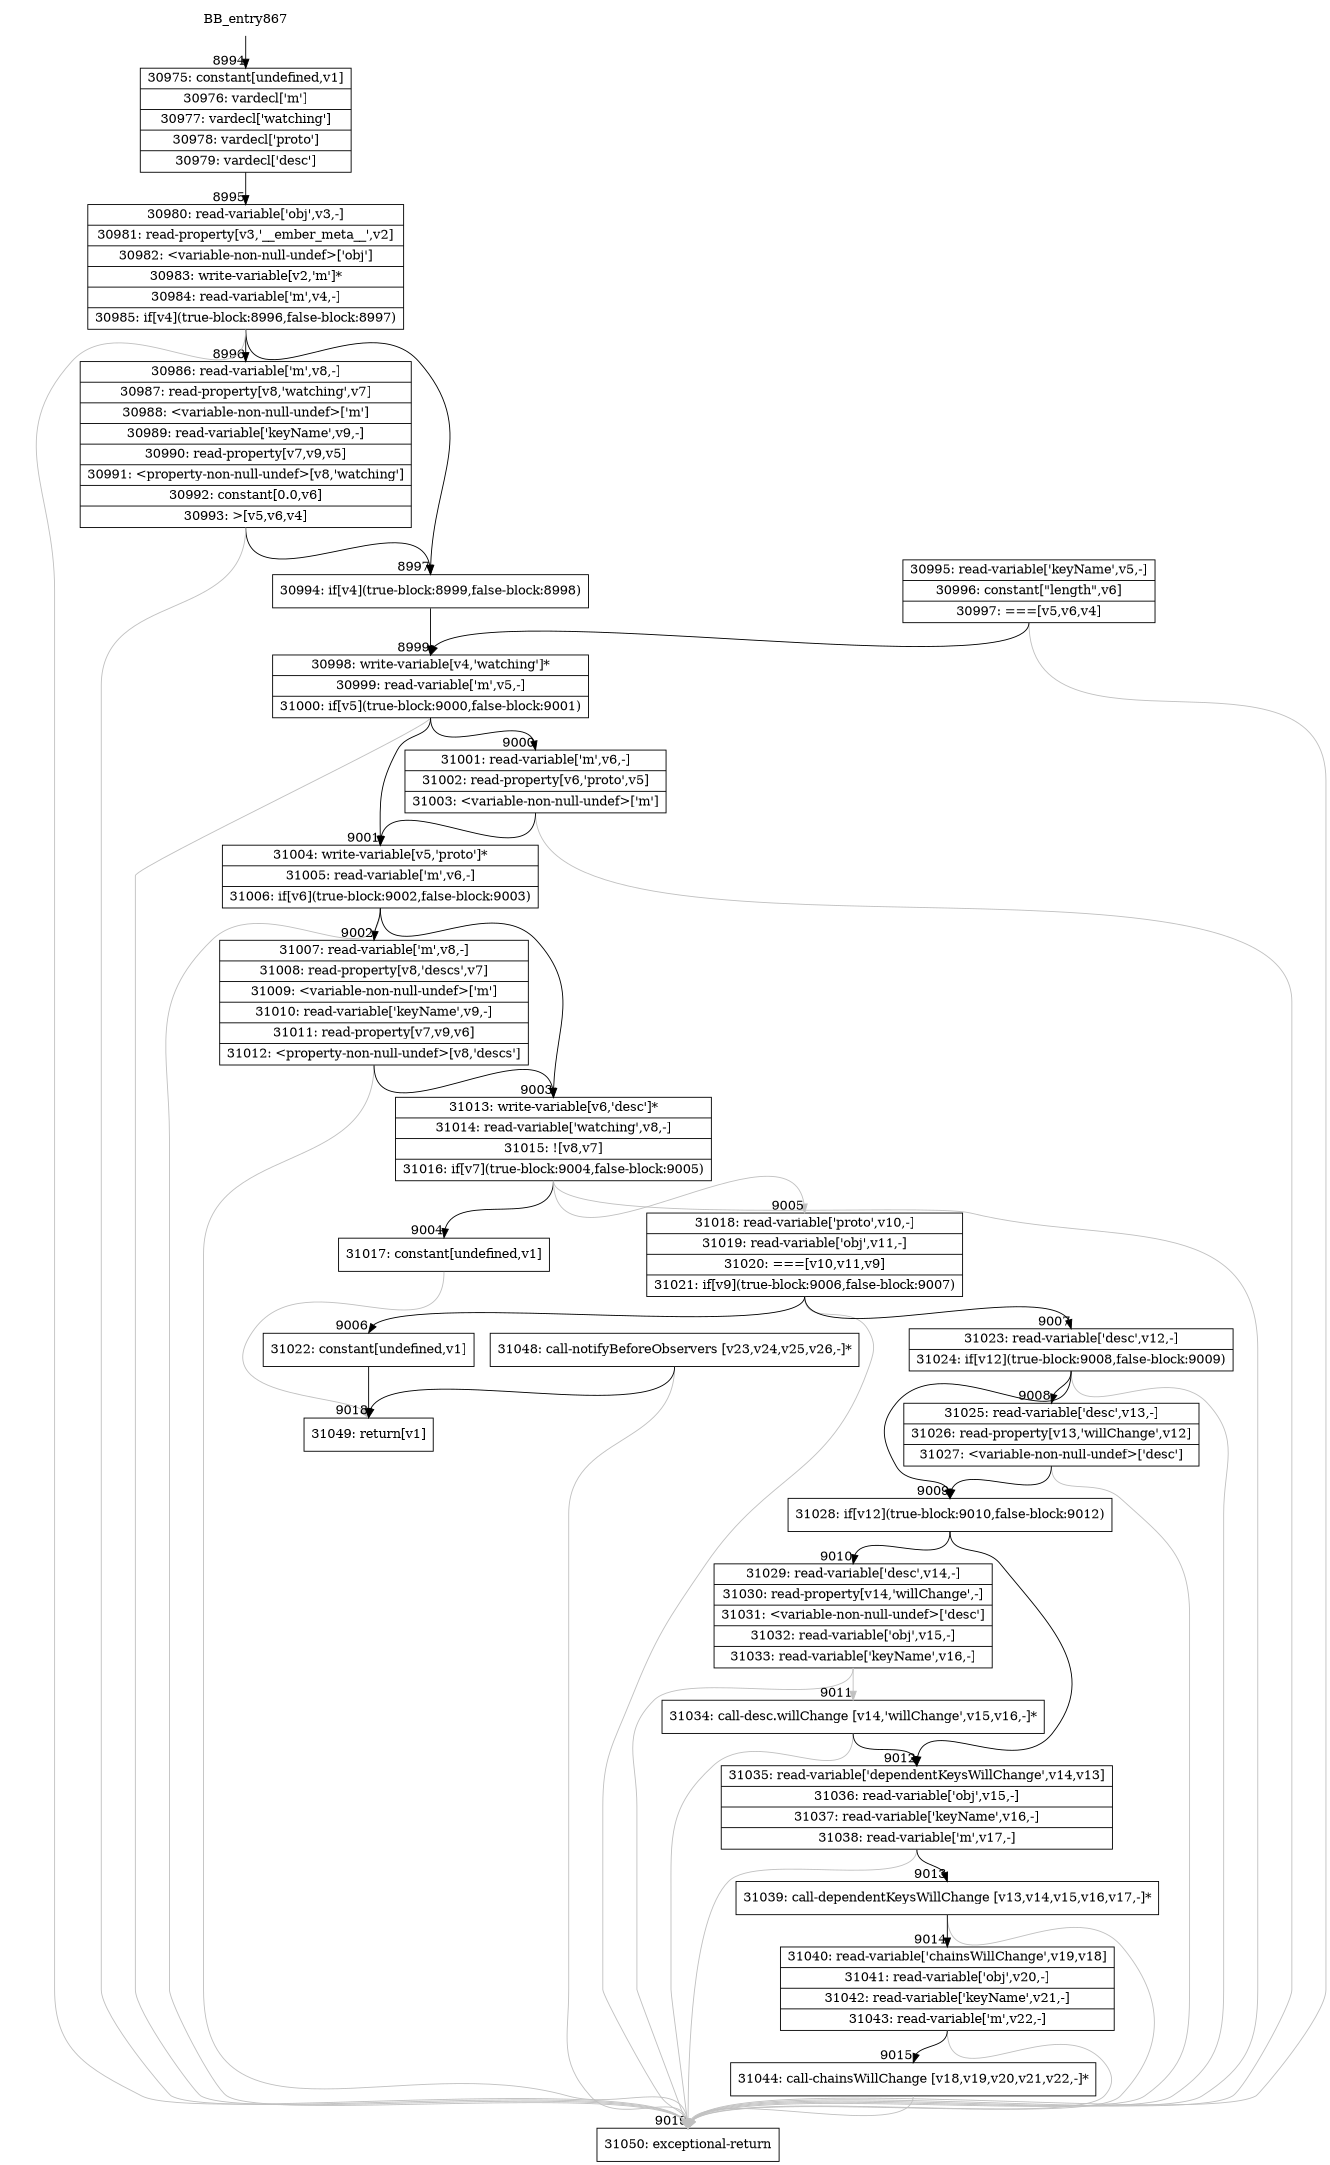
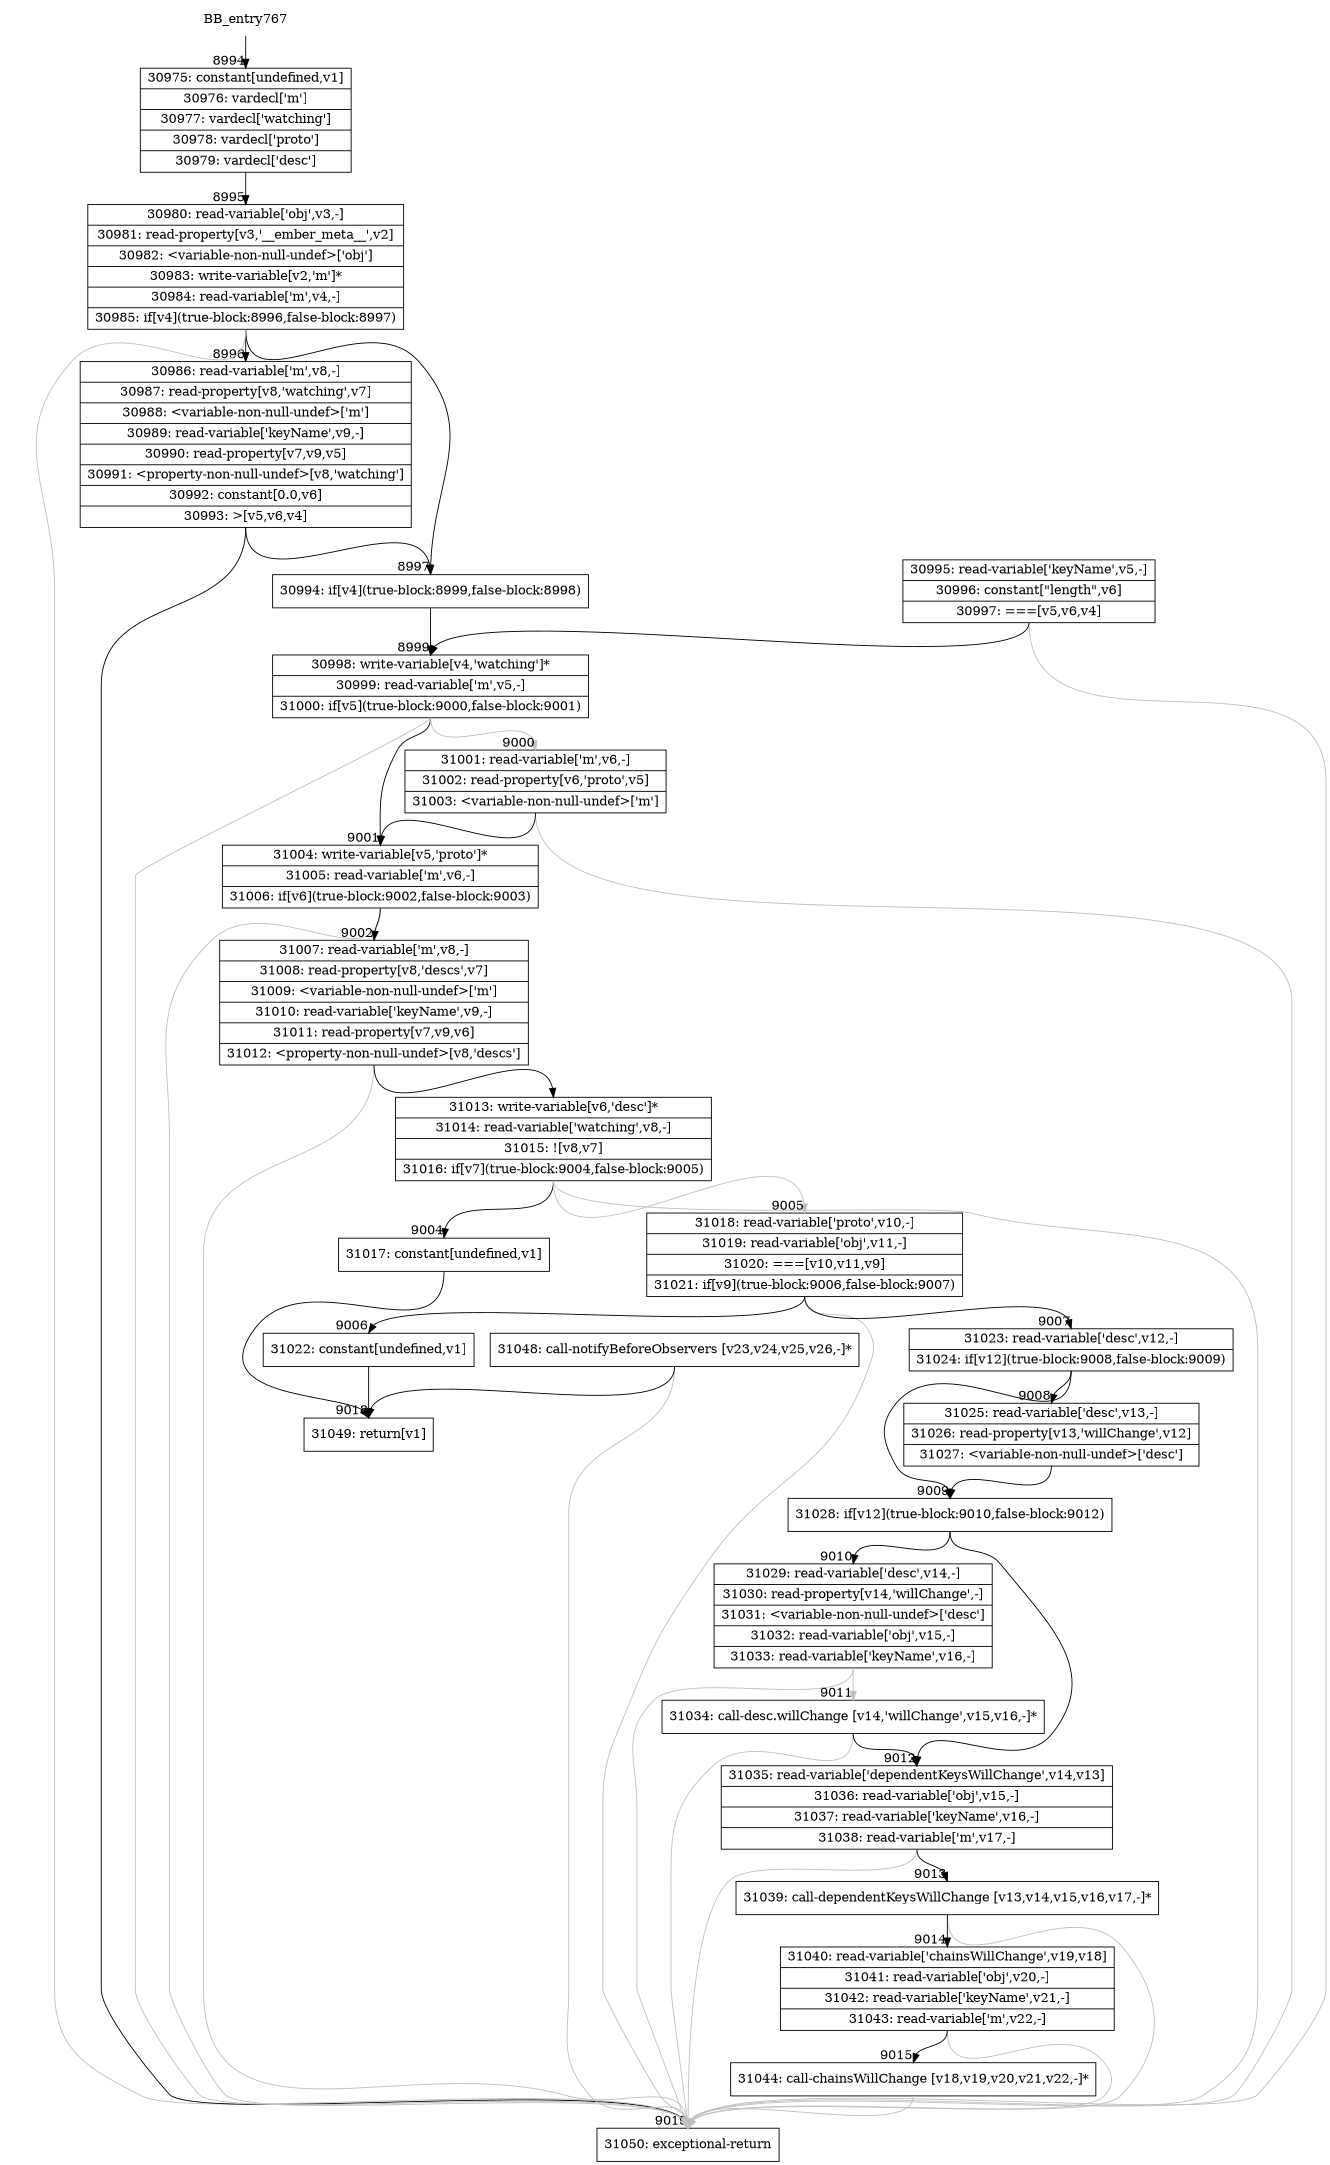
  digraph {
    rankdir=TD
    node [shape=record]
    edge [headport=n tailport=s]
-   BB_entry767 [shape=none label=BB_entry867]
+   BB_entry767 [shape=none]
    n2 [label="{30975: constant[undefined,v1]|30976: vardecl['m']|30977: vardecl['watching']|30978: vardecl['proto']|30979: vardecl['desc']}"]
    n3 [label="{30980: read-variable['obj',v3,-]|30981: read-property[v3,'__ember_meta__',v2]|30982: \<variable-non-null-undef\>['obj']|30983: write-variable[v2,'m']*|30984: read-variable['m',v4,-]|30985: if[v4](true-block:8996,false-block:8997)}"]
    n4 [label="{30994: if[v4](true-block:8999,false-block:8998)}"]
    n5 [label="{30986: read-variable['m',v8,-]|30987: read-property[v8,'watching',v7]|30988: \<variable-non-null-undef\>['m']|30989: read-variable['keyName',v9,-]|30990: read-property[v7,v9,v5]|30991: \<property-non-null-undef\>[v8,'watching']|30992: constant[0.0,v6]|30993: \>[v5,v6,v4]}"]
    n6 [label="{31050: exceptional-return}"]
    n7 [label="{30998: write-variable[v4,'watching']*|30999: read-variable['m',v5,-]|31000: if[v5](true-block:9000,false-block:9001)}"]
    n8 [label="{31004: write-variable[v5,'proto']*|31005: read-variable['m',v6,-]|31006: if[v6](true-block:9002,false-block:9003)}"]
    n9 [label="{31001: read-variable['m',v6,-]|31002: read-property[v6,'proto',v5]|31003: \<variable-non-null-undef\>['m']}"]
    n10 [label="{30995: read-variable['keyName',v5,-]|30996: constant[\"length\",v6]|30997: ===[v5,v6,v4]}"]
    n11 [label="{31013: write-variable[v6,'desc']*|31014: read-variable['watching',v8,-]|31015: ![v8,v7]|31016: if[v7](true-block:9004,false-block:9005)}"]
    n12 [label="{31007: read-variable['m',v8,-]|31008: read-property[v8,'descs',v7]|31009: \<variable-non-null-undef\>['m']|31010: read-variable['keyName',v9,-]|31011: read-property[v7,v9,v6]|31012: \<property-non-null-undef\>[v8,'descs']}"]
    n13 [label="{31017: constant[undefined,v1]}"]
    n14 [label="{31018: read-variable['proto',v10,-]|31019: read-variable['obj',v11,-]|31020: ===[v10,v11,v9]|31021: if[v9](true-block:9006,false-block:9007)}"]
    n15 [label="{31049: return[v1]}"]
    n16 [label="{31022: constant[undefined,v1]}"]
    n17 [label="{31023: read-variable['desc',v12,-]|31024: if[v12](true-block:9008,false-block:9009)}"]
    n18 [label="{31028: if[v12](true-block:9010,false-block:9012)}"]
    n19 [label="{31025: read-variable['desc',v13,-]|31026: read-property[v13,'willChange',v12]|31027: \<variable-non-null-undef\>['desc']}"]
    n20 [label="{31029: read-variable['desc',v14,-]|31030: read-property[v14,'willChange',-]|31031: \<variable-non-null-undef\>['desc']|31032: read-variable['obj',v15,-]|31033: read-variable['keyName',v16,-]}"]
    n21 [label="{31035: read-variable['dependentKeysWillChange',v14,v13]|31036: read-variable['obj',v15,-]|31037: read-variable['keyName',v16,-]|31038: read-variable['m',v17,-]}"]
    n22 [label="{31034: call-desc.willChange [v14,'willChange',v15,v16,-]*}"]
    n23 [label="{31039: call-dependentKeysWillChange [v13,v14,v15,v16,v17,-]*}"]
    n24 [label="{31040: read-variable['chainsWillChange',v19,v18]|31041: read-variable['obj',v20,-]|31042: read-variable['keyName',v21,-]|31043: read-variable['m',v22,-]}"]
    n25 [label="{31044: call-chainsWillChange [v18,v19,v20,v21,v22,-]*}"]
    n26 [label="{31048: call-notifyBeforeObservers [v23,v24,v25,v26,-]*}"]
    BB_entry767 -> n2 [headlabel="    8994"]
    n2 -> n3 [headlabel="      8995"]
    n3 -> n4 [headlabel="      8997"]
    n3 -> n5 [headlabel="      8996"]
    n3 -> n6 [color=gray headlabel="      9019"]
    n4 -> n7 [headlabel="      8999"]
    n5 -> n4
-   n5 -> n6 [color=gray]
+   n5 -> n6 [color=black]
    n7 -> n6 [color=gray]
    n7 -> n8 [headlabel="      9001"]
-   n7 -> n9 [headlabel="      9000"]
+   n7 -> n9 [headlabel="      9000" color=gray]
    n8 -> n6 [color=gray]
-   n8 -> n11 [headlabel="      9003"]
    n8 -> n12 [headlabel="      9002"]
    n9 -> n6 [color=gray]
    n9 -> n8
    n10 -> n6 [color=gray]
    n10 -> n7
    n11 -> n6 [color=gray]
    n11 -> n13 [headlabel="      9004"]
    n11 -> n14 [color=gray headlabel="      9005"]
    n12 -> n6 [color=gray]
    n12 -> n11
-   n13 -> n15 [headlabel="      9018" color=gray]
+   n13 -> n15 [headlabel="      9018"]
    n14 -> n6 [color=gray]
    n14 -> n16 [headlabel="      9006"]
    n14 -> n17 [headlabel="      9007"]
    n16 -> n15
-   n17 -> n6 [color=gray]
    n17 -> n18 [headlabel="      9009"]
    n17 -> n19 [headlabel="      9008"]
    n18 -> n20 [headlabel="      9010"]
    n18 -> n21 [headlabel="      9012"]
-   n19 -> n6 [color=gray]
    n19 -> n18
    n20 -> n6 [color=gray]
    n20 -> n22 [color=gray headlabel="      9011"]
    n21 -> n6 [color=gray]
    n21 -> n23 [headlabel="      9013"]
    n22 -> n6 [color=gray]
    n22 -> n21
    n23 -> n6 [color=gray]
    n23 -> n24 [headlabel="      9014"]
    n24 -> n6 [color=gray]
    n24 -> n25 [headlabel="      9015"]
    n25 -> n6 [color=gray]
    n26 -> n6 [color=gray]
    n26 -> n15
  }
